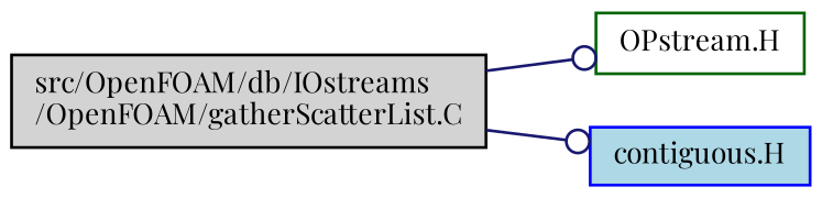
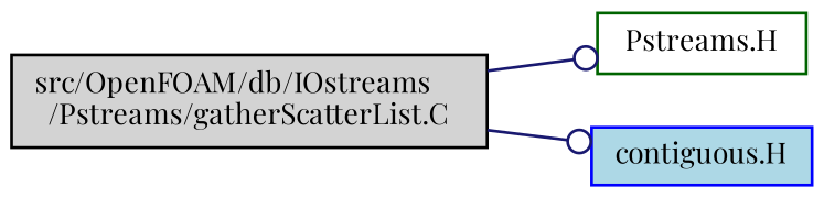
  digraph {
    fontname="Playfair Display"
    rankdir=LR
    node [fontname="Playfair Display" fontsize=10 shape=record style=filled]
    edge [arrowhead=odot color=midnightblue fontname="Playfair Display" fontsize=10 labelfontname=FreeSans labelfontsize=10 style=solid]
-   n1 [color=black fillcolor=lightgrey fontcolor=black height=0.2 label="src/OpenFOAM/db/IOstreams\l/OpenFOAM/gatherScatterList.C" width=0.4]
-   n2 [color=darkgreen fillcolor=white height=0.2 label="OPstream.H" width=0.4]
+   n1 [color=black fillcolor=lightgrey fontcolor=black height=0.2 label="src/OpenFOAM/db/IOstreams\l/Pstreams/gatherScatterList.C" width=0.4]
+   n2 [color=darkgreen fillcolor=white height=0.2 label="Pstreams.H" width=0.4]
    n3 [color=blue fillcolor=lightblue height=0.2 label="contiguous.H" width=0.4]
    n1 -> n2
    n1 -> n3
  }
